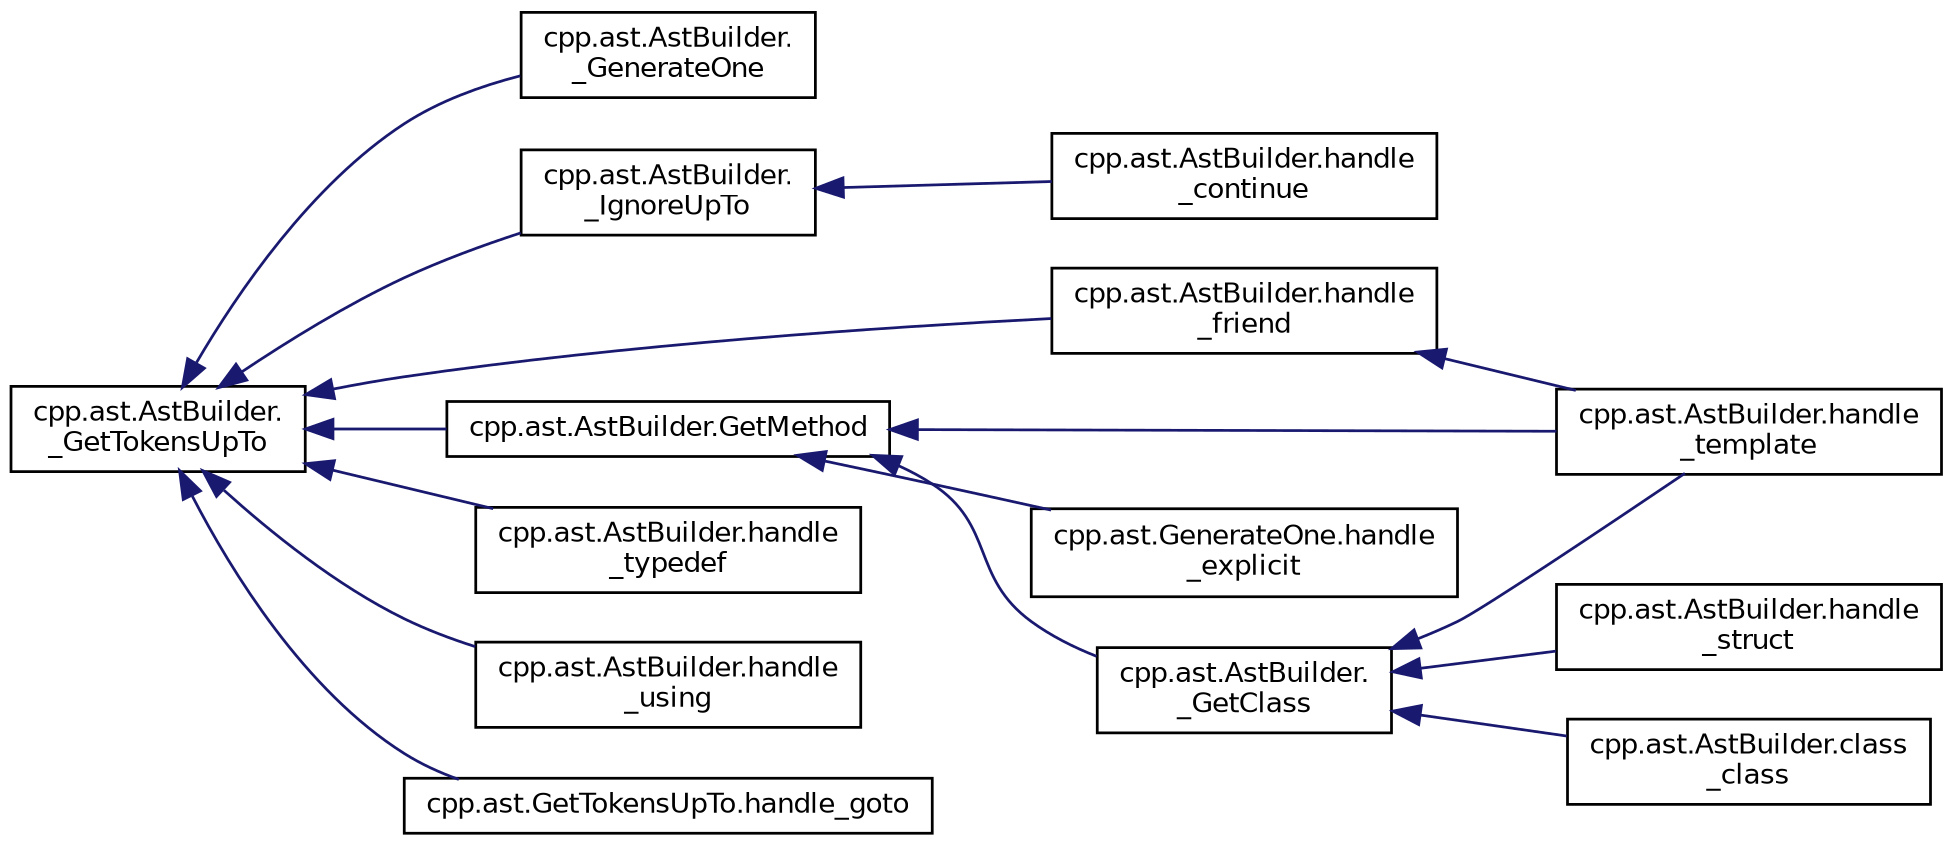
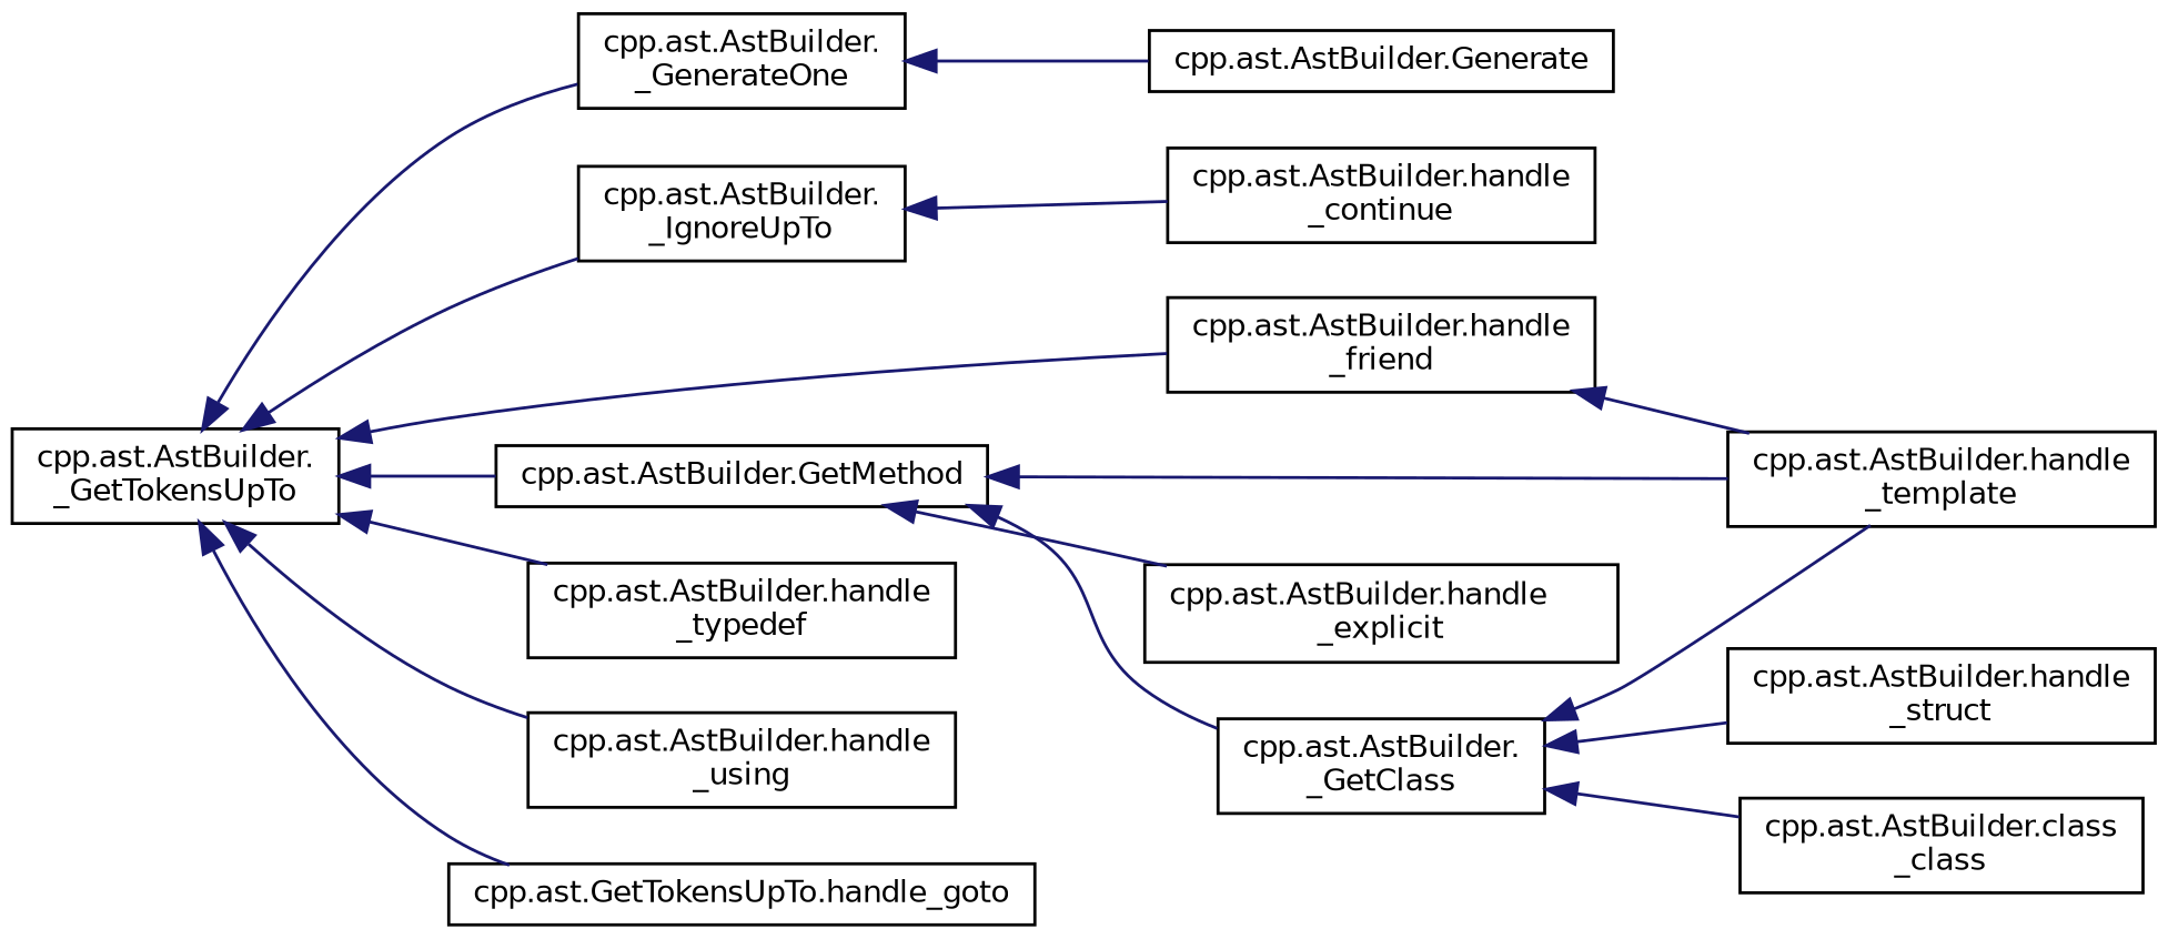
  digraph {
    rankdir=LR
    node [color=black fillcolor=white fontname=Helvetica fontsize=10 shape=record style=filled]
    edge [color=midnightblue dir=back fontname=Helvetica fontsize=10 labelfontname=Helvetica labelfontsize=10 style=solid]
    n1 [height=0.2 label="cpp.ast.AstBuilder.\l_GenerateOne" width=0.4]
+   n2 [height=0.2 label="cpp.ast.AstBuilder.Generate" width=0.4]
    n3 [height=0.2 label="cpp.ast.AstBuilder.\l_GetTokensUpTo" width=0.4]
    n4 [height=0.2 label="cpp.ast.AstBuilder.\l_IgnoreUpTo" width=0.4]
    n5 [height=0.2 label="cpp.ast.AstBuilder.GetMethod" width=0.4]
    n6 [height=0.2 label="cpp.ast.AstBuilder.handle\l_friend" width=0.4]
    n7 [height=0.2 label="cpp.ast.AstBuilder.handle\l_typedef" width=0.4]
    n8 [height=0.2 label="cpp.ast.AstBuilder.handle\l_using" width=0.4]
    n9 [height=0.2 label="cpp.ast.GetTokensUpTo.handle_goto" width=0.4]
    n10 [height=0.2 label="cpp.ast.AstBuilder.handle\l_template" width=0.4]
    n11 [height=0.2 label="cpp.ast.AstBuilder.handle\l_continue" width=0.4]
    n12 [height=0.2 label="cpp.ast.AstBuilder.\l_GetClass" width=0.4]
-   n13 [height=0.2 label="cpp.ast.GenerateOne.handle\l_explicit" width=0.4]
+   n13 [height=0.2 label="cpp.ast.AstBuilder.handle\l_explicit" width=0.4]
    n14 [height=0.2 label="cpp.ast.AstBuilder.handle\l_struct" width=0.4]
    n15 [height=0.2 label="cpp.ast.AstBuilder.class\l_class" width=0.4]
+   n1 -> n2
    n3 -> n1
    n3 -> n4
    n3 -> n5
    n3 -> n6
    n3 -> n7
    n3 -> n8
    n3 -> n9
    n4 -> n11
    n5 -> n10
    n5 -> n12
    n5 -> n13
    n6 -> n10
    n12 -> n10
    n12 -> n14
    n12 -> n15
  }
